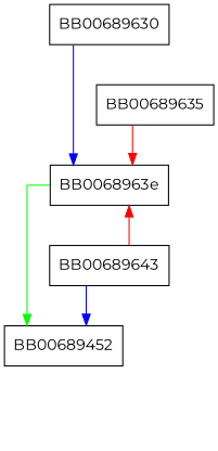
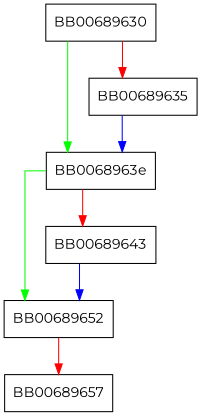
  digraph {
    fontname=Montserrat
    splines=ortho
    node [fontname=Montserrat shape=box]
    edge [color=red fontname=Montserrat]
    BB00689630
    BB0068963e
    BB00689635
-   BB00689652 [label=BB00689452]
+   BB00689652
    BB00689643
-   BB00689630 -> BB0068963e [color=blue]
+   BB00689657
+   BB00689630 -> BB0068963e [color=green]
+   BB00689630 -> BB00689635
    BB0068963e -> BB00689652 [color=green]
-   BB00689643 -> BB0068963e
-   BB00689635 -> BB0068963e
+   BB0068963e -> BB00689643
+   BB00689635 -> BB0068963e [color=blue]
+   BB00689652 -> BB00689657
    BB00689643 -> BB00689652 [color=blue]
  }
